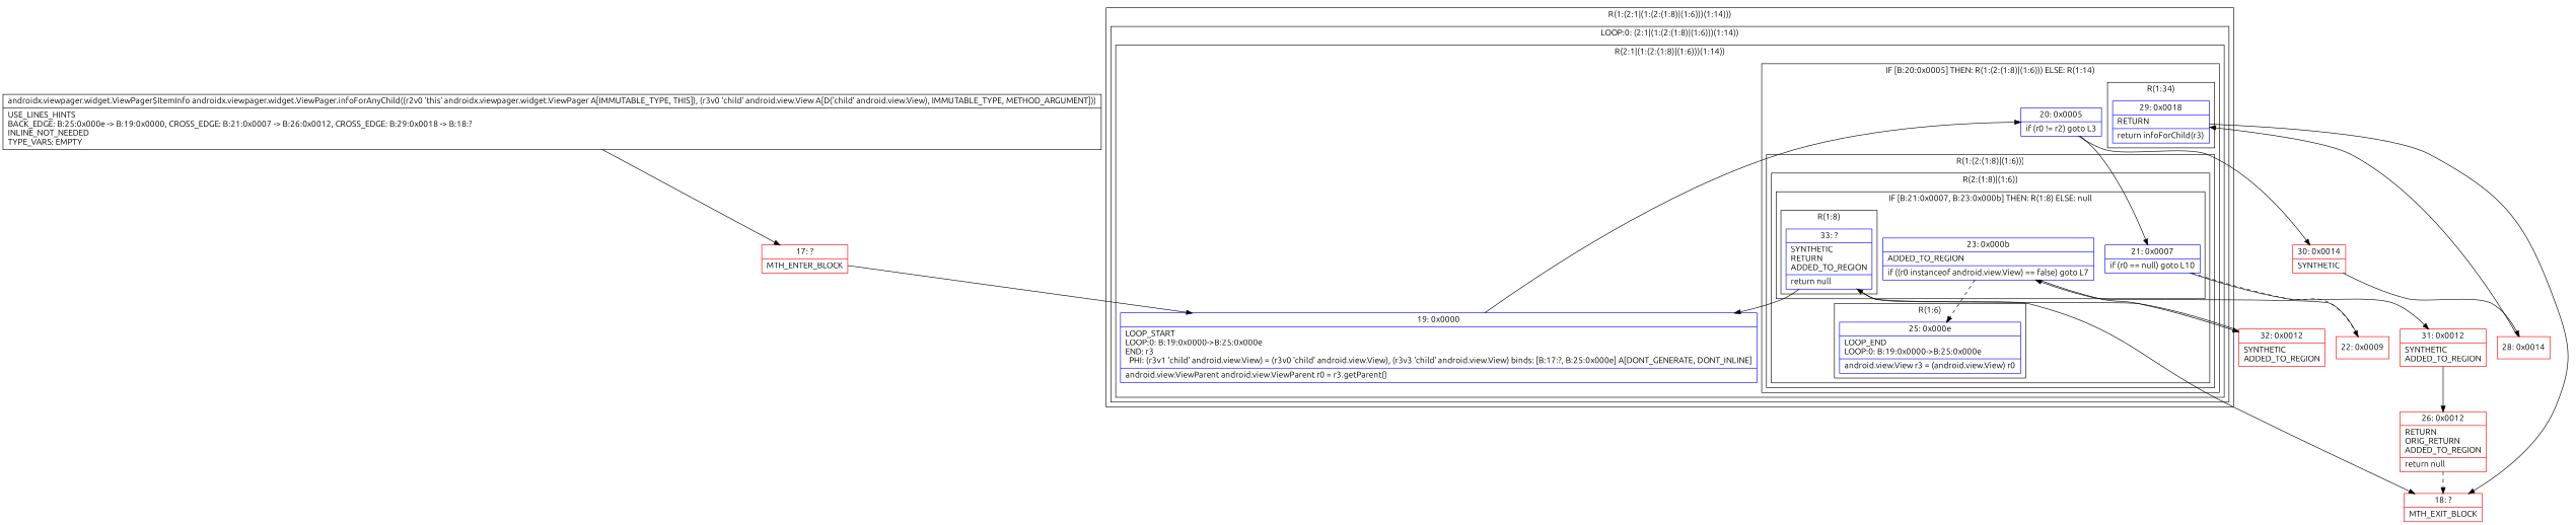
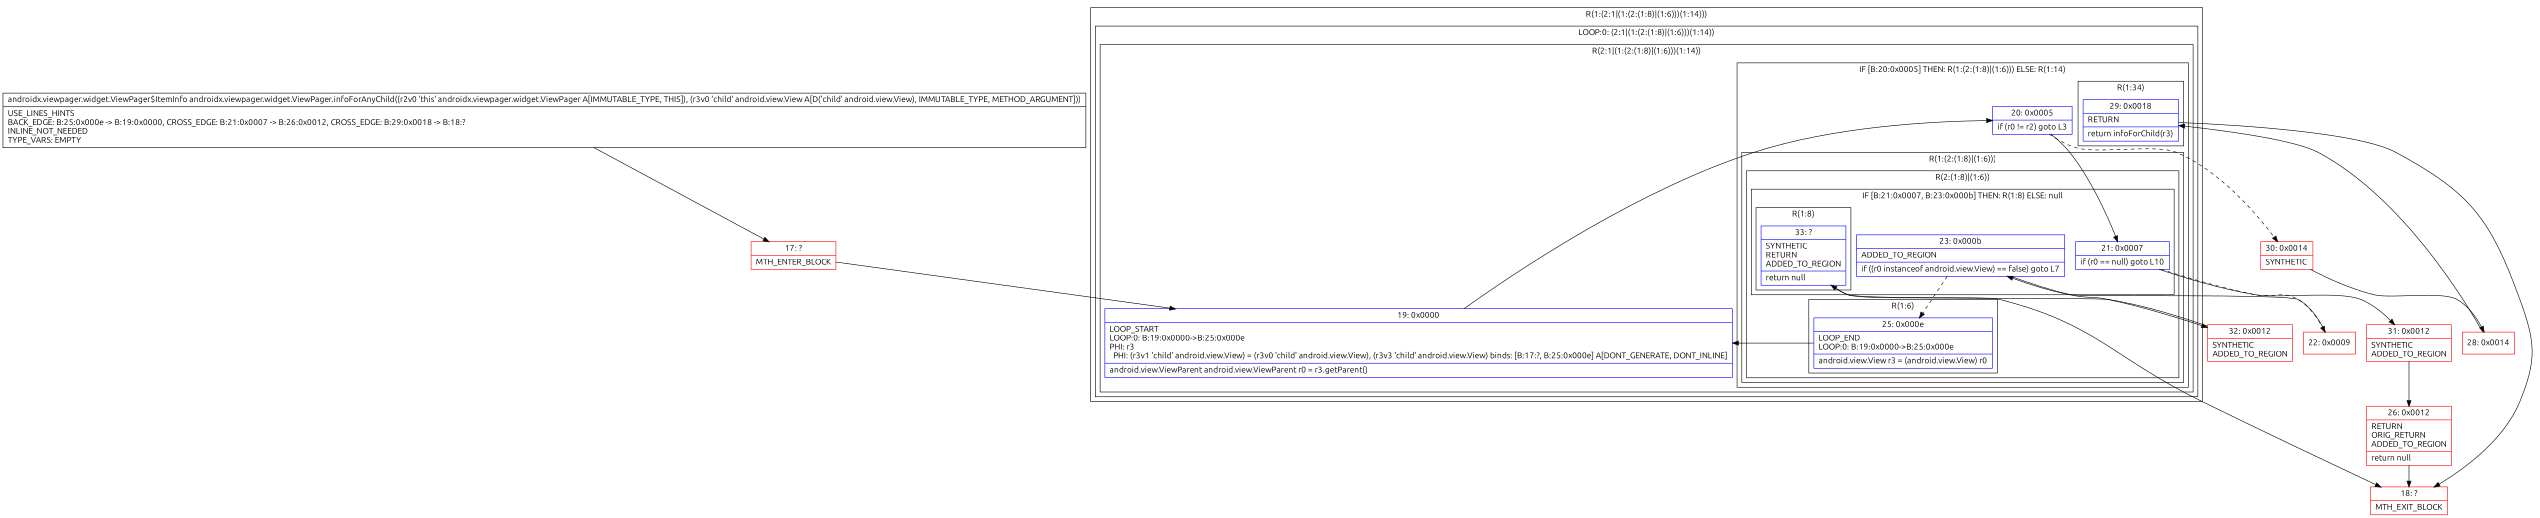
  digraph {
    fontname=Ubuntu
    node [color=red fontname=Ubuntu shape=record]
    edge [fontname=Ubuntu]
    n1 [color=blue label="{33\:\ ?|SYNTHETIC\lRETURN\lADDED_TO_REGION\l|return null\l}"]
    n2 [color=blue label="{21\:\ 0x0007|if (r0 == null) goto L10\l}"]
    n3 [color=blue label="{23\:\ 0x000b|ADDED_TO_REGION\l|if ((r0 instanceof android.view.View) == false) goto L7\l}"]
    n4 [color=blue label="{25\:\ 0x000e|LOOP_END\lLOOP:0: B:19:0x0000\-\>B:25:0x000e\l|android.view.View r3 = (android.view.View) r0\l}"]
    n5 [color=blue label="{29\:\ 0x0018|RETURN\l|return infoForChild(r3)\l}"]
    n6 [color=blue label="{20\:\ 0x0005|if (r0 != r2) goto L3\l}"]
-   n7 [color=blue label="{19\:\ 0x0000|LOOP_START\lLOOP:0: B:19:0x0000\-\>B:25:0x000e\lEND: r3 \l  PHI: (r3v1 'child' android.view.View) = (r3v0 'child' android.view.View), (r3v3 'child' android.view.View) binds: [B:17:?, B:25:0x000e] A[DONT_GENERATE, DONT_INLINE]\l|android.view.ViewParent android.view.ViewParent r0 = r3.getParent()\l}"]
+   n7 [color=blue label="{19\:\ 0x0000|LOOP_START\lLOOP:0: B:19:0x0000\-\>B:25:0x000e\lPHI: r3 \l  PHI: (r3v1 'child' android.view.View) = (r3v0 'child' android.view.View), (r3v3 'child' android.view.View) binds: [B:17:?, B:25:0x000e] A[DONT_GENERATE, DONT_INLINE]\l|android.view.ViewParent android.view.ViewParent r0 = r3.getParent()\l}"]
    n8 [label="{18\:\ ?|MTH_EXIT_BLOCK\l}"]
    n9 [label="{22\:\ 0x0009}"]
    n10 [label="{31\:\ 0x0012|SYNTHETIC\lADDED_TO_REGION\l}"]
    n11 [label="{32\:\ 0x0012|SYNTHETIC\lADDED_TO_REGION\l}"]
    n12 [label="{30\:\ 0x0014|SYNTHETIC\l}"]
    n13 [label="{28\:\ 0x0014}"]
    n14 [label="{26\:\ 0x0012|RETURN\lORIG_RETURN\lADDED_TO_REGION\l|return null\l}"]
    n15 [label="{17\:\ ?|MTH_ENTER_BLOCK\l}"]
    n16 [label="{androidx.viewpager.widget.ViewPager$ItemInfo androidx.viewpager.widget.ViewPager.infoForAnyChild((r2v0 'this' androidx.viewpager.widget.ViewPager A[IMMUTABLE_TYPE, THIS]), (r3v0 'child' android.view.View A[D('child' android.view.View), IMMUTABLE_TYPE, METHOD_ARGUMENT]))  | USE_LINES_HINTS\lBACK_EDGE: B:25:0x000e \-\> B:19:0x0000, CROSS_EDGE: B:21:0x0007 \-\> B:26:0x0012, CROSS_EDGE: B:29:0x0018 \-\> B:18:?\lINLINE_NOT_NEEDED\lTYPE_VARS: EMPTY\l}" color=""]
    subgraph cluster_1 {
      label="R(1:(2:1|(1:(2:(1:8)|(1:6)))(1:14)))"
      subgraph cluster_2 {
        label="LOOP:0: (2:1|(1:(2:(1:8)|(1:6)))(1:14))"
        subgraph cluster_3 {
          label="R(2:1|(1:(2:(1:8)|(1:6)))(1:14))"
          n7
          subgraph cluster_4 {
            label="IF [B:20:0x0005] THEN: R(1:(2:(1:8)|(1:6))) ELSE: R(1:14)"
            n6
            subgraph cluster_5 {
              label="R(1:(2:(1:8)|(1:6)))"
              subgraph cluster_6 {
                label="R(2:(1:8)|(1:6))"
                subgraph cluster_7 {
                  label="IF [B:21:0x0007, B:23:0x000b] THEN: R(1:8) ELSE: null"
                  n2
                  n3
                  subgraph cluster_8 {
                    label="R(1:8)"
                    n1
                  }
                }
                subgraph cluster_9 {
                  label="R(1:6)"
                  n4
                }
              }
            }
            subgraph cluster_10 {
              label="R(1:34)"
              n5
            }
          }
        }
      }
    }
    n1 -> n8
    n2 -> n9 [style=dashed]
    n2 -> n10
    n3 -> n4 [style=dashed]
    n3 -> n11
-   n1 -> n7
+   n4 -> n7
    n5 -> n8
    n6 -> n2
-   n6 -> n12 [style=solid]
+   n6 -> n12 [style=dashed]
    n7 -> n6
    n9 -> n3
    n10 -> n14
    n11 -> n1
    n12 -> n13
    n13 -> n5
-   n14 -> n8 [style=dashed]
+   n14 -> n8
    n15 -> n7
    n16 -> n15
  }
